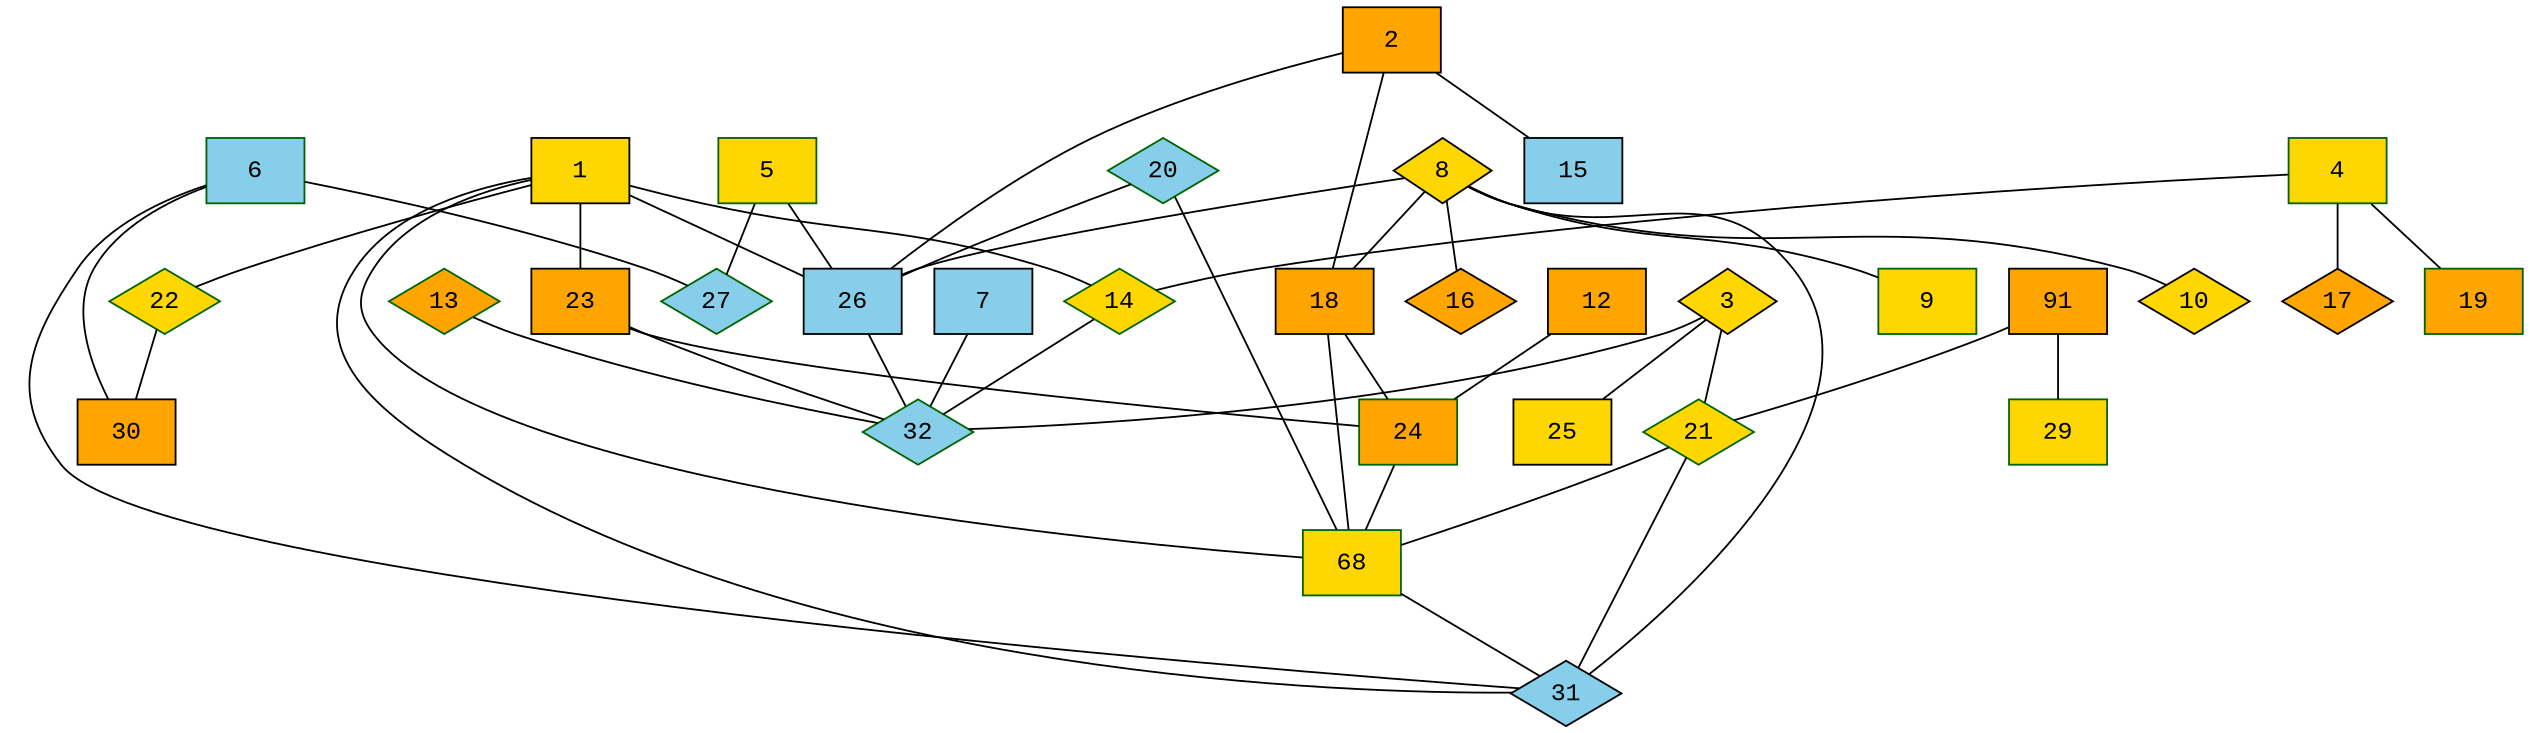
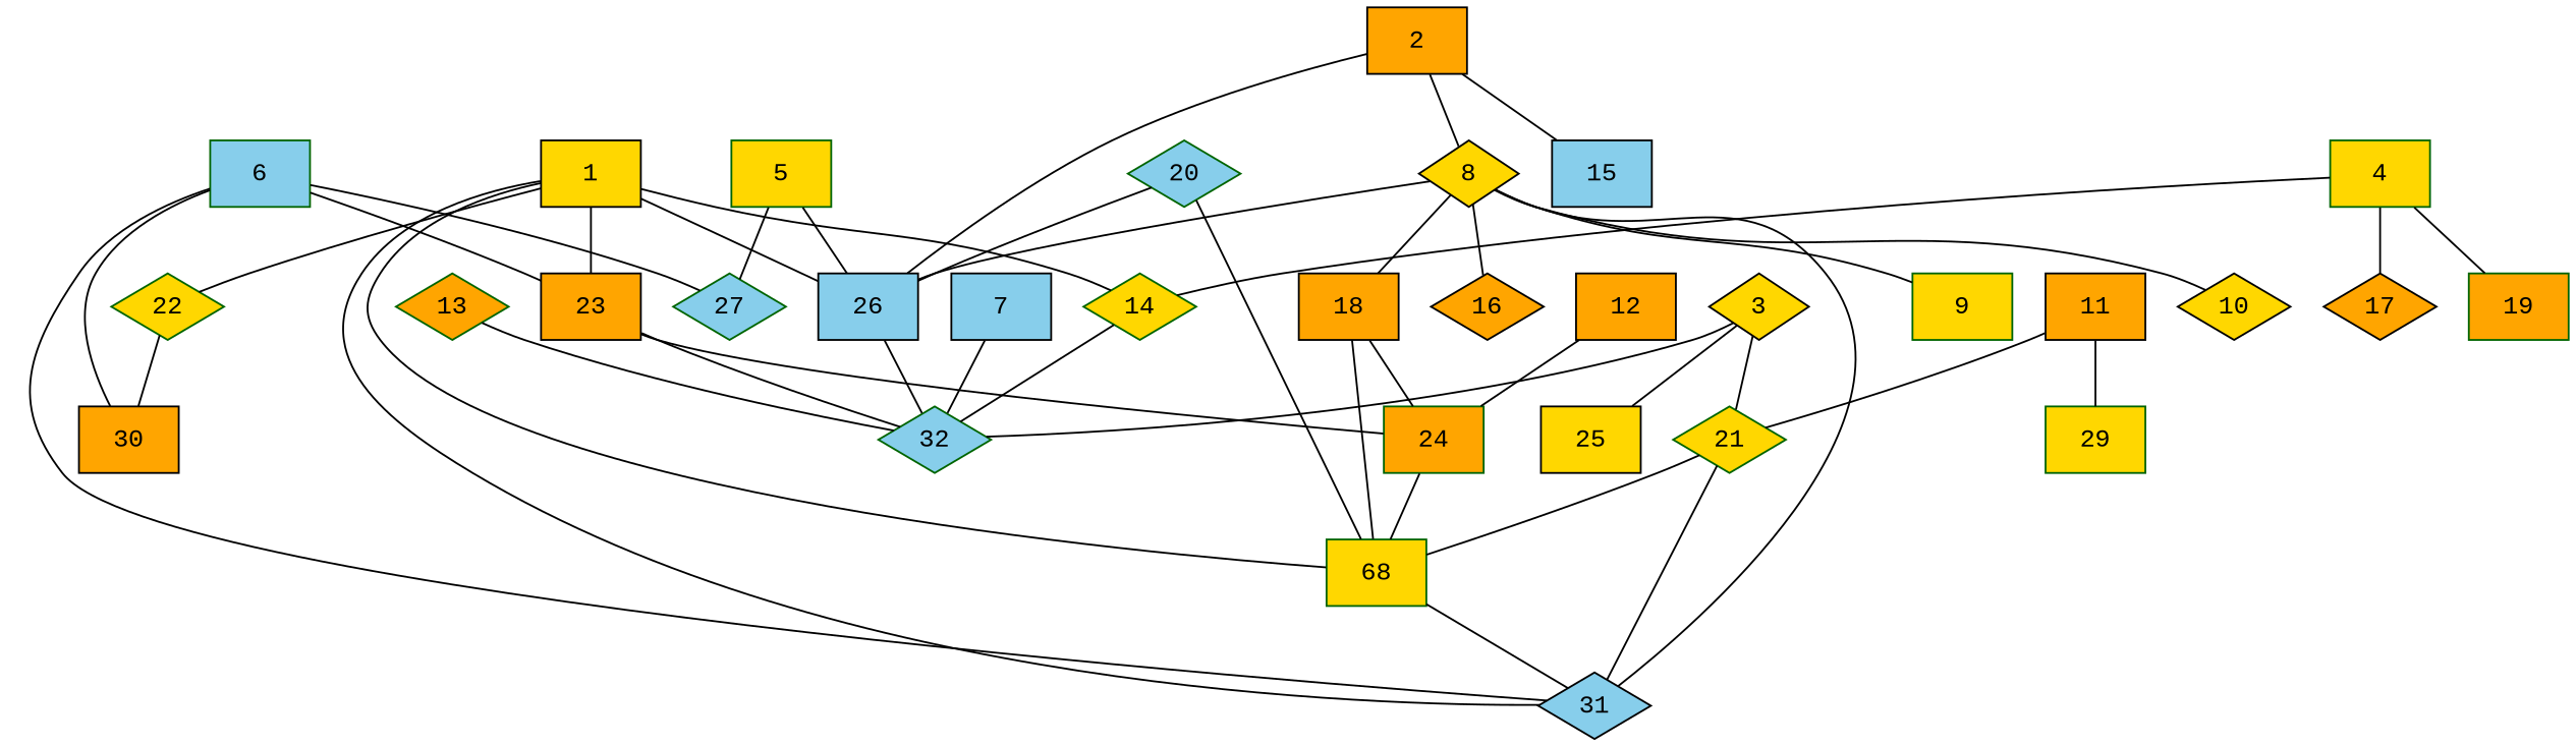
  graph {
    fontname="Liberation Mono"
    node [color=black fillcolor=gold fontname="Liberation Mono" shape=box style=filled]
    edge [fontname="Liberation Mono" weight=1.0]
    14 [color=darkgreen shape=diamond]
    1
    22 [color=darkgreen shape=diamond]
    23 [fillcolor=orange]
    26 [fillcolor=skyblue]
    n6 [color=darkgreen label=68]
    31 [fillcolor=skyblue shape=diamond]
    32 [color=darkgreen fillcolor=skyblue shape=diamond]
    30 [fillcolor=orange]
    24 [color=darkgreen fillcolor=orange]
    2 [fillcolor=orange]
    8 [shape=diamond]
    15 [fillcolor=skyblue]
    9 [color=darkgreen]
    10 [shape=diamond]
    16 [fillcolor=orange shape=diamond]
    18 [fillcolor=orange]
    3 [shape=diamond]
    21 [color=darkgreen shape=diamond]
    25
    4 [color=darkgreen]
    17 [fillcolor=orange shape=diamond]
    19 [color=darkgreen fillcolor=orange]
    5 [color=darkgreen]
    27 [color=darkgreen fillcolor=skyblue shape=diamond]
    6 [color=darkgreen fillcolor=skyblue]
    7 [fillcolor=skyblue]
-   11 [fillcolor=orange label=91]
+   11 [fillcolor=orange]
    29 [color=darkgreen]
    12 [fillcolor=orange]
    13 [color=darkgreen fillcolor=orange shape=diamond]
    20 [color=darkgreen fillcolor=skyblue shape=diamond]
    14 -- 32
    1 -- 14 [weight=2.0]
    1 -- 22
    1 -- 23
    1 -- 26
    1 -- n6
    1 -- 31
    22 -- 30
    23 -- 32
    23 -- 24
    26 -- 32
    n6 -- 31
    24 -- n6
    2 -- 26
-   2 -- 18
+   2 -- 8
    2 -- 15
    8 -- 26
    8 -- 31
    8 -- 9
    8 -- 10
    8 -- 16
    8 -- 18
    18 -- n6
    18 -- 24
    3 -- 32
    3 -- 21
    3 -- 25
    21 -- n6
    21 -- 31 [weight=2.0]
    4 -- 14
    4 -- 17
    4 -- 19
    5 -- 26
    5 -- 27
+   6 -- 23
    6 -- 31
    6 -- 30
    6 -- 27
    7 -- 32
    11 -- 21
    11 -- 29
    12 -- 24
    13 -- 32
    20 -- 26
    20 -- n6
  }
